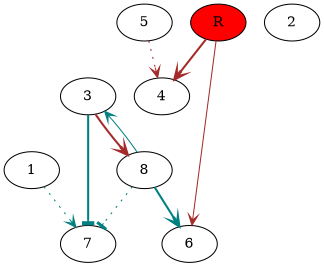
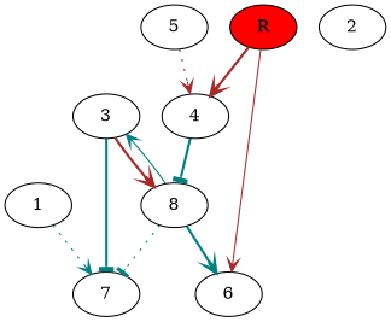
  digraph {
    edge [arrowhead=vee color=teal style=bold]
    1
    7
    2
    3
    8
    6
    4
    5
    R [fillcolor="#ff0000" style=filled]
    1 -> 7 [style=dotted]
    3 -> 7 [arrowhead=tee]
    3 -> 8 [color=brown]
    8 -> 7 [arrowhead=tee style=dotted]
    8 -> 3 [style=solid]
    8 -> 6
+   4 -> 8 [arrowhead=tee]
    5 -> 4 [color=brown style=dotted]
    R -> 6 [color=brown style=solid]
    R -> 4 [color=brown]
  }
